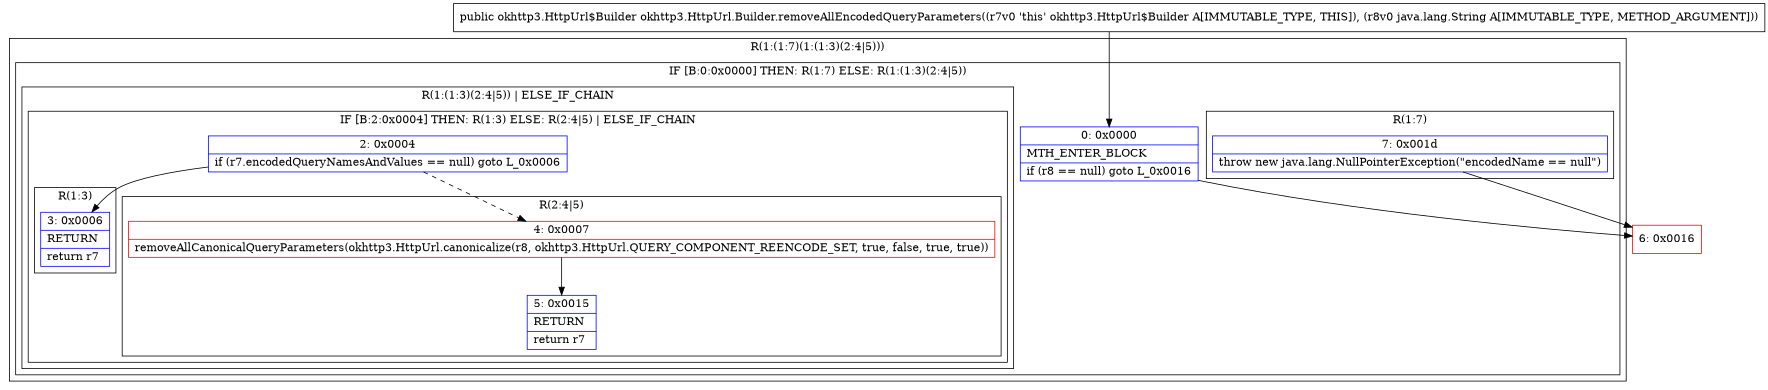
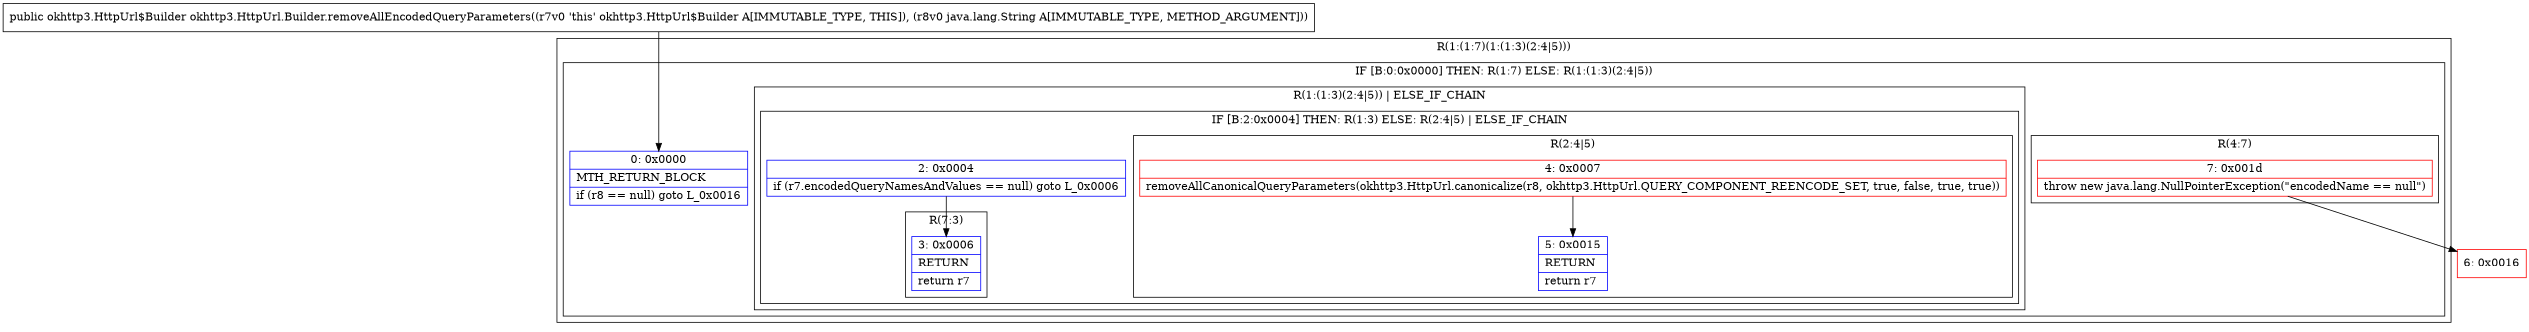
  digraph {
    node [color=blue shape=record]
-   n1 [label="{7\:\ 0x001d|throw new java.lang.NullPointerException(\"encodedName == null\")\l}"]
+   n1 [color=red label="{7\:\ 0x001d|throw new java.lang.NullPointerException(\"encodedName == null\")\l}"]
    n2 [label="{3\:\ 0x0006|RETURN\l|return r7\l}"]
    n3 [color=red label="{4\:\ 0x0007|removeAllCanonicalQueryParameters(okhttp3.HttpUrl.canonicalize(r8, okhttp3.HttpUrl.QUERY_COMPONENT_REENCODE_SET, true, false, true, true))\l}"]
    n4 [label="{5\:\ 0x0015|RETURN\l|return r7\l}"]
    n5 [label="{2\:\ 0x0004|if (r7.encodedQueryNamesAndValues == null) goto L_0x0006\l}"]
-   n6 [label="{0\:\ 0x0000|MTH_ENTER_BLOCK\l|if (r8 == null) goto L_0x0016\l}"]
+   n6 [label="{0\:\ 0x0000|MTH_RETURN_BLOCK\l|if (r8 == null) goto L_0x0016\l}"]
    n7 [color=red label="{6\:\ 0x0016}"]
    n8 [label="{public okhttp3.HttpUrl$Builder okhttp3.HttpUrl.Builder.removeAllEncodedQueryParameters((r7v0 'this' okhttp3.HttpUrl$Builder A[IMMUTABLE_TYPE, THIS]), (r8v0 java.lang.String A[IMMUTABLE_TYPE, METHOD_ARGUMENT])) }" color=""]
    subgraph cluster_1 {
      label="R(1:(1:7)(1:(1:3)(2:4|5)))"
      subgraph cluster_2 {
        label="IF [B:0:0x0000] THEN: R(1:7) ELSE: R(1:(1:3)(2:4|5))"
        n6
        subgraph cluster_3 {
-         label="R(1:7)"
+         label="R(4:7)"
          n1
        }
        subgraph cluster_4 {
          label="R(1:(1:3)(2:4|5)) | ELSE_IF_CHAIN\l"
          subgraph cluster_5 {
            label="IF [B:2:0x0004] THEN: R(1:3) ELSE: R(2:4|5) | ELSE_IF_CHAIN\l"
            n5
            subgraph cluster_6 {
-             label="R(1:3)"
+             label="R(7:3)"
              n2
            }
            subgraph cluster_7 {
              label="R(2:4|5)"
              n3
              n4
            }
          }
        }
      }
    }
    n1 -> n7
    n3 -> n4
    n5 -> n2
-   n5 -> n3 [style=dashed]
-   n6 -> n7
    n8 -> n6
  }
